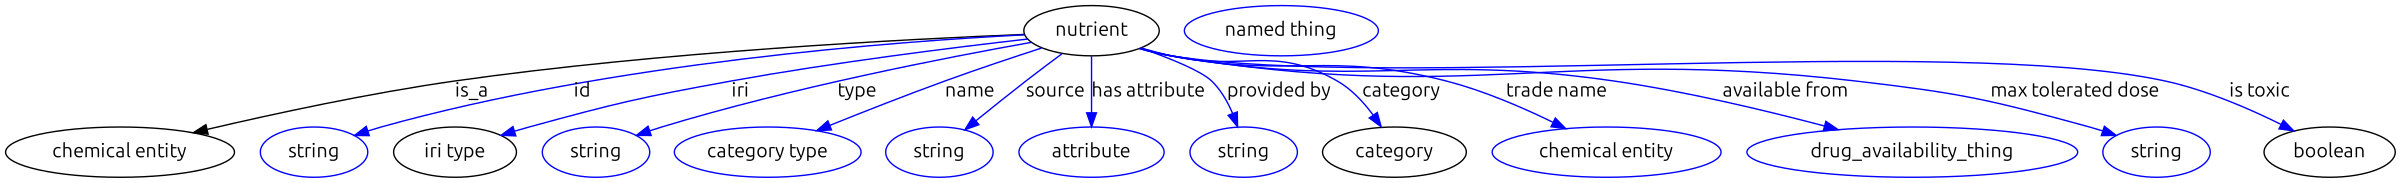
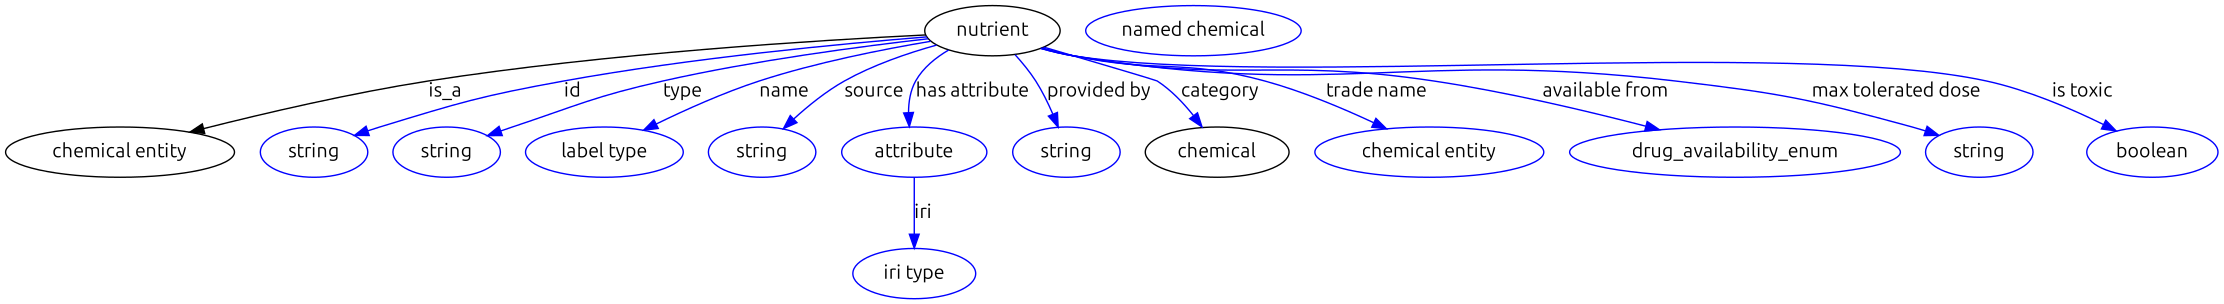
  digraph {
    fontname=Ubuntu
    node [fontname=Ubuntu color=blue]
    edge [fontname=Ubuntu color=blue style=solid]
    n1 [height=0.5 label=nutrient width=1.354 color=""]
    "chemical entity" [height=0.5 width=2.2748 color=""]
    n3 [height=0.5 label=string width=1.0652]
-   n4 [color=black height=0.5 label="iri type" width=1.2277]
+   n4 [height=0.5 label="iri type" width=1.2277]
    n5 [height=0.5 label=string width=1.0652]
-   n6 [height=0.5 label="category type" width=1.5707]
+   n6 [height=0.5 label="label type" width=1.5707]
    n7 [height=0.5 label=string width=1.0652]
    n8 [height=0.5 label=attribute width=1.4443]
    n9 [height=0.5 label=string width=1.0652]
-   category [height=0.5 width=1.4263 color=""]
+   category [height=0.5 width=1.4263 label=chemical color=""]
    n11 [height=0.5 label="chemical entity" width=2.2748]
-   n12 [height=0.5 label=drug_availability_thing width=3.2858]
+   n12 [height=0.5 label=drug_availability_enum width=3.2858]
    n13 [height=0.5 label=string width=1.0652]
-   n14 [color=black height=0.5 label=boolean width=1.2999]
-   n15 [height=0.5 label="named thing" width=1.9318]
+   n14 [height=0.5 label=boolean width=1.2999]
+   n15 [height=0.5 label="named chemical" width=1.9318]
    n1 -> "chemical entity" [label=is_a color="" style=""]
    n1 -> n3 [label=id]
-   n1 -> n4 [label=iri]
+   n8 -> n4 [label=iri]
    n1 -> n5 [label=type]
    n1 -> n6 [label=name]
    n1 -> n7 [label=source]
    n1 -> n8 [label="has attribute"]
    n1 -> n9 [label="provided by"]
    n1 -> category [label=category]
    n1 -> n11 [label="trade name"]
    n1 -> n12 [label="available from"]
    n1 -> n13 [label="max tolerated dose"]
    n1 -> n14 [label="is toxic"]
  }
